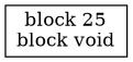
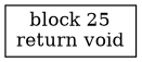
  digraph {
-   n1 [label="block 25\nblock void" shape=box]
+   n1 [label="block 25\nreturn void" shape=box]
  }
